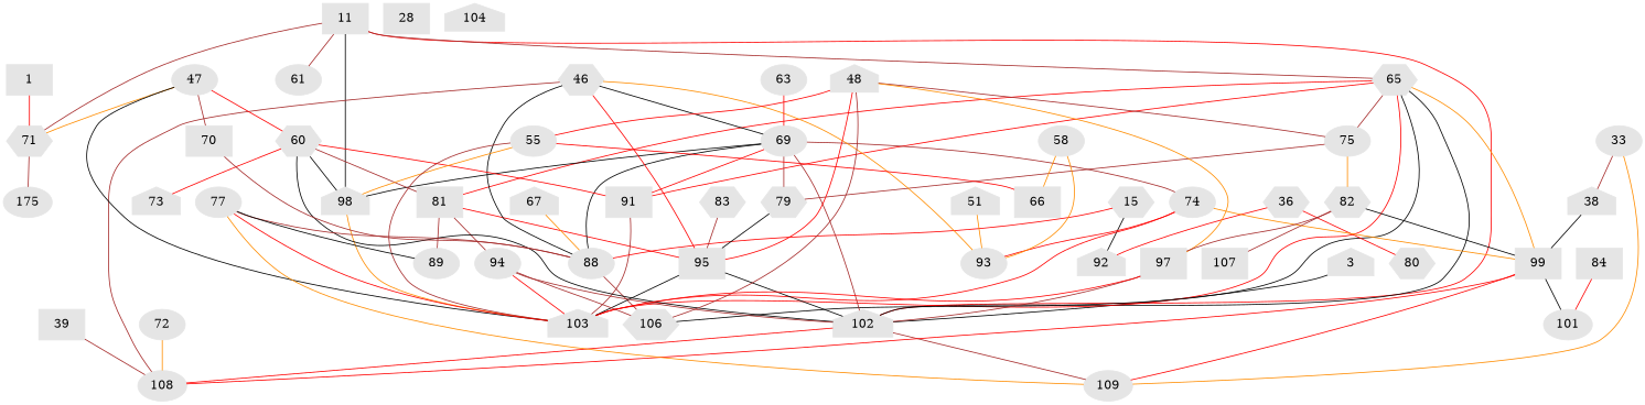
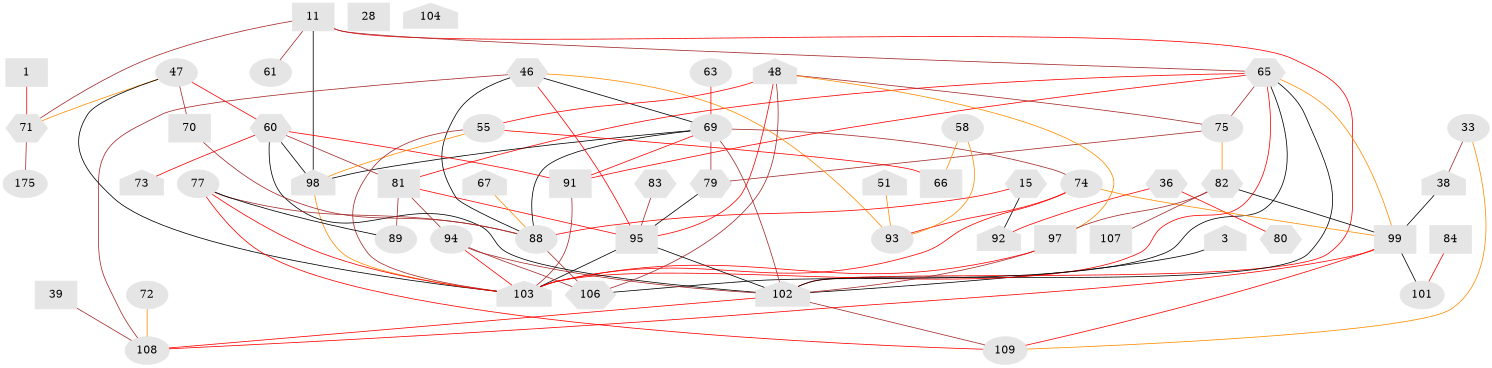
  graph {
    fontname="DejaVu Serif"
    node [color=gray90 fontname="DejaVu Serif" shape=ellipse style=filled]
    edge [color=brown fontname="DejaVu Serif"]
    71 [shape=hexagon super="+17"]
    n2 [label=175]
    1 [shape=box]
    102 [shape=house super="+100+35+96"]
    109
    108 [super="+12+23+87"]
    3 [shape=house]
    11 [shape=box]
    61
    65 [shape=hexagon super="+13+37+44"]
    98 [shape=house super="+31"]
    99 [shape=box super="+53+43+54+86+90"]
    103 [shape=house super="+25+85"]
    75 [super="+20+41+57"]
    106 [shape=hexagon super="+16"]
    81 [shape=box super="+68"]
    91 [shape=box super="+50"]
    88 [super="+45+76"]
    15 [shape=hexagon]
    92 [shape=house]
    28 [shape=box]
    38 [shape=house]
    33
    36 [shape=hexagon]
    80 [shape=hexagon]
    101
    39 [shape=box]
    69 [super="+7+34"]
    74 [super="+18+59"]
    79 [shape=hexagon super="+78"]
    46 [shape=hexagon]
    93 [super="+40+4+52"]
    95 [shape=box super="+14+42"]
    60 [shape=hexagon super="+24+51"]
    73 [shape=house]
    47
    70 [shape=box]
    48 [shape=house]
    55
    97 [shape=box]
    66 [shape=box]
    82 [shape=hexagon]
    n43 [label=51 shape=house]
    58
    89 [super="+2"]
    94
    63
    67 [shape=house]
    72
    107 [shape=box]
    77
    83 [shape=hexagon]
    84 [shape=box]
    104 [shape=house]
    71 -- n2
    1 -- 71 [color=red]
    102 -- 109
    102 -- 108 [color=red]
    3 -- 102 [color=black]
    11 -- 71 [weight=2]
    11 -- 102 [color=red]
    11 -- 61
    11 -- 65
    11 -- 98 [color=black weight=2]
    65 -- 102 [color=black]
    65 -- 99 [color=darkorange weight=3]
    65 -- 103 [color=red]
    65 -- 75 [weight=2]
    65 -- 106 [color=black]
    65 -- 81 [color=red]
    65 -- 91 [color=red]
    98 -- 103 [color=darkorange]
    99 -- 109 [color=red]
    99 -- 108 [color=red]
    99 -- 101 [color=black]
    75 -- 79
    75 -- 82 [color=darkorange]
    81 -- 95 [color=red]
    81 -- 89
    81 -- 94
    91 -- 103
    88 -- 106 [weight=2]
    15 -- 88 [color=red]
    15 -- 92 [color=black]
    38 -- 99 [color=black]
    33 -- 109 [color=darkorange]
    33 -- 38
    36 -- 92 [color=red]
    36 -- 80 [color=red]
    39 -- 108
    69 -- 102 [weight=3]
    69 -- 98 [color=black weight=2]
    69 -- 91 [color=red]
    69 -- 88 [color=black]
    69 -- 74 [weight=3]
    69 -- 79
    74 -- 99 [color=darkorange]
    74 -- 103 [color=red]
    74 -- 93 [color=red]
    79 -- 95 [color=black]
    46 -- 108
    46 -- 88 [color=black weight=2]
    46 -- 69 [color=black]
    46 -- 93 [color=darkorange]
    46 -- 95 [color=red]
    95 -- 102 [color=black]
    95 -- 103 [color=black weight=3]
    60 -- 102 [color=black weight=2]
    60 -- 98 [color=black]
    60 -- 81 [weight=2]
    60 -- 91 [color=red]
    60 -- 73 [color=red]
    47 -- 71 [color=darkorange]
    47 -- 103 [color=black]
    47 -- 60 [color=red]
    47 -- 70
    70 -- 88
    48 -- 75
    48 -- 106
    48 -- 95 [color=red weight=2]
    48 -- 55 [color=red]
    48 -- 97 [color=darkorange]
    55 -- 98 [color=darkorange]
    55 -- 103 [weight=2]
    55 -- 66 [color=red]
    97 -- 102
    97 -- 103 [color=red]
    82 -- 99 [color=black]
    82 -- 97
    82 -- 107
    n43 -- 93 [color=darkorange]
    58 -- 93 [color=darkorange]
    58 -- 66 [color=darkorange]
    94 -- 102
    94 -- 103 [color=red]
    94 -- 106
    63 -- 69 [color=red]
    67 -- 88 [color=darkorange]
    72 -- 108 [color=darkorange]
-   77 -- 109 [color=darkorange]
+   77 -- 109 [color=red]
    77 -- 103 [color=red]
    77 -- 88 [weight=2]
    77 -- 89 [color=black]
    83 -- 95
    84 -- 101 [color=red]
  }
